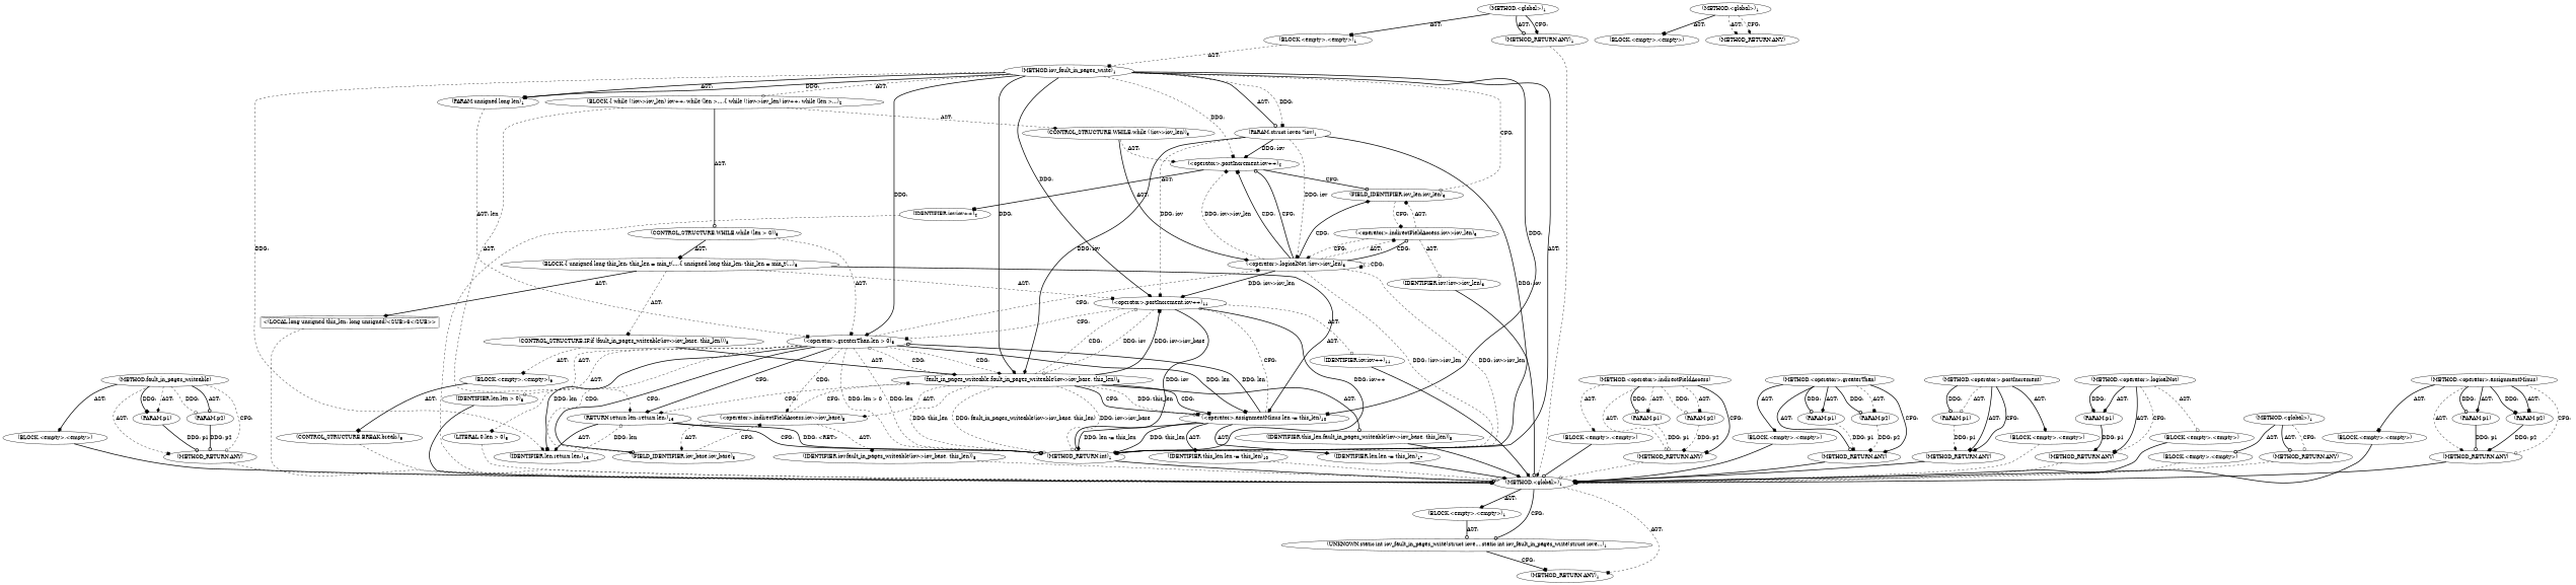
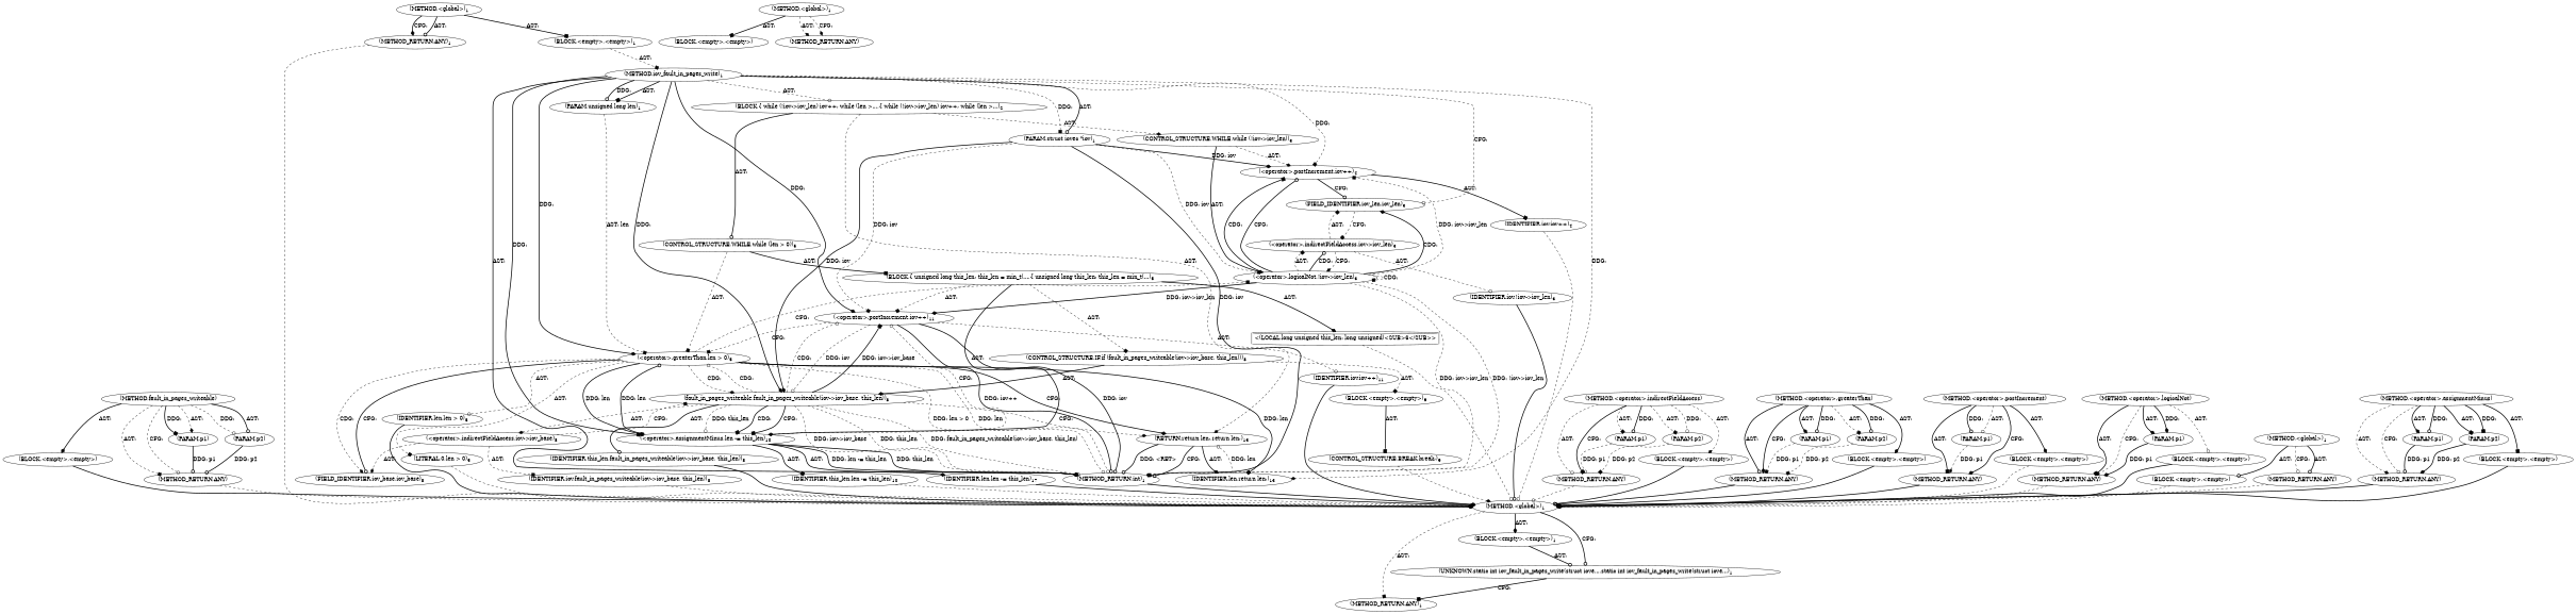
  digraph {
    edge [arrowhead=odot style=bold]
    n1 [label=<(METHOD,fault_in_pages_writeable)>]
    n2 [label=<(PARAM,p1)>]
    n3 [label=<(PARAM,p2)>]
    n4 [label=<(BLOCK,&lt;empty&gt;,&lt;empty&gt;)>]
    n5 [label=<(METHOD_RETURN,ANY)>]
    n6 [label=<(METHOD,&lt;global&gt;)<SUB>1</SUB>>]
    n7 [label=<(BLOCK,&lt;empty&gt;,&lt;empty&gt;)<SUB>1</SUB>>]
    n8 [label=<(UNKNOWN,static int iov_fault_in_pages_write(struct iove...,static int iov_fault_in_pages_write(struct iove...)<SUB>1</SUB>>]
    n9 [label=<(METHOD_RETURN,ANY)<SUB>1</SUB>>]
    n10 [label=<(METHOD,&lt;global&gt;)<SUB>1</SUB>>]
    n11 [label=<(BLOCK,&lt;empty&gt;,&lt;empty&gt;)<SUB>1</SUB>>]
    n12 [label=<(METHOD_RETURN,ANY)<SUB>1</SUB>>]
    n13 [label=<(METHOD,iov_fault_in_pages_write)<SUB>1</SUB>>]
    n14 [label=<(PARAM,struct iovec *iov)<SUB>1</SUB>>]
    n15 [label=<(PARAM,unsigned long len)<SUB>1</SUB>>]
    n16 [label=<(BLOCK,{ 	while (!iov-&gt;iov_len) 		iov++; 	while (len &gt;...,{ 	while (!iov-&gt;iov_len) 		iov++; 	while (len &gt;...)<SUB>2</SUB>>]
    n17 [label=<(FIELD_IDENTIFIER,iov_len,iov_len)<SUB>3</SUB>>]
    n18 [label=<(&lt;operator&gt;.postIncrement,iov++)<SUB>4</SUB>>]
    n19 [label=<(&lt;operator&gt;.greaterThan,len &gt; 0)<SUB>5</SUB>>]
    n20 [label=<(fault_in_pages_writeable,fault_in_pages_writeable(iov-&gt;iov_base, this_len))<SUB>8</SUB>>]
    n21 [label=<(&lt;operator&gt;.assignmentMinus,len -= this_len)<SUB>10</SUB>>]
    n22 [label=<(&lt;operator&gt;.postIncrement,iov++)<SUB>11</SUB>>]
    n23 [label=<(IDENTIFIER,len,return len;)<SUB>13</SUB>>]
    n24 [label=<(METHOD_RETURN,int)<SUB>1</SUB>>]
    n25 [label=<(&lt;operator&gt;.logicalNot,!iov-&gt;iov_len)<SUB>3</SUB>>]
    n26 [label=<(CONTROL_STRUCTURE,WHILE,while (!iov-&gt;iov_len))<SUB>3</SUB>>]
    n27 [label=<(CONTROL_STRUCTURE,WHILE,while (len &gt; 0))<SUB>5</SUB>>]
    n28 [label=<(RETURN,return len;,return len;)<SUB>13</SUB>>]
    n29 [label=<(&lt;operator&gt;.indirectFieldAccess,iov-&gt;iov_len)<SUB>3</SUB>>]
    n30 [label=<(IDENTIFIER,iov,iov++)<SUB>4</SUB>>]
    n31 [label=<(IDENTIFIER,len,len &gt; 0)<SUB>5</SUB>>]
    n32 [label=<(LITERAL,0,len &gt; 0)<SUB>5</SUB>>]
    n33 [label=<(&lt;operator&gt;.indirectFieldAccess,iov-&gt;iov_base)<SUB>8</SUB>>]
    n34 [label=<(FIELD_IDENTIFIER,iov_base,iov_base)<SUB>8</SUB>>]
    n35 [label=<(IDENTIFIER,this_len,fault_in_pages_writeable(iov-&gt;iov_base, this_len))<SUB>8</SUB>>]
    n36 [label=<(IDENTIFIER,len,len -= this_len)<SUB>17</SUB>>]
    n37 [label=<(IDENTIFIER,this_len,len -= this_len)<SUB>10</SUB>>]
    n38 [label=<(IDENTIFIER,iov,iov++)<SUB>11</SUB>>]
    n39 [label=<(BLOCK,{ 		unsigned long this_len; 		this_len = min_t(...,{ 		unsigned long this_len; 		this_len = min_t(...)<SUB>5</SUB>>]
    n40 [label=<(IDENTIFIER,iov,!iov-&gt;iov_len)<SUB>3</SUB>>]
    n41 [label="<(LOCAL,long unsigned this_len: long unsigned)<SUB>6</SUB>>" shape=cylinder]
    n42 [label=<(CONTROL_STRUCTURE,IF,if (fault_in_pages_writeable(iov-&gt;iov_base, this_len)))<SUB>8</SUB>>]
    n43 [label=<(IDENTIFIER,iov,fault_in_pages_writeable(iov-&gt;iov_base, this_len))<SUB>8</SUB>>]
    n44 [label=<(BLOCK,&lt;empty&gt;,&lt;empty&gt;)<SUB>9</SUB>>]
    n45 [label=<(CONTROL_STRUCTURE,BREAK,break;)<SUB>9</SUB>>]
    n46 [label=<(METHOD,&lt;operator&gt;.indirectFieldAccess)>]
    n47 [label=<(PARAM,p1)>]
    n48 [label=<(PARAM,p2)>]
    n49 [label=<(BLOCK,&lt;empty&gt;,&lt;empty&gt;)>]
    n50 [label=<(METHOD_RETURN,ANY)>]
    n51 [label=<(METHOD,&lt;operator&gt;.greaterThan)>]
    n52 [label=<(PARAM,p1)>]
    n53 [label=<(PARAM,p2)>]
    n54 [label=<(BLOCK,&lt;empty&gt;,&lt;empty&gt;)>]
    n55 [label=<(METHOD_RETURN,ANY)>]
    n56 [label=<(METHOD,&lt;operator&gt;.postIncrement)>]
    n57 [label=<(PARAM,p1)>]
    n58 [label=<(BLOCK,&lt;empty&gt;,&lt;empty&gt;)>]
    n59 [label=<(METHOD_RETURN,ANY)>]
    n60 [label=<(METHOD,&lt;operator&gt;.logicalNot)>]
    n61 [label=<(PARAM,p1)>]
    n62 [label=<(BLOCK,&lt;empty&gt;,&lt;empty&gt;)>]
    n63 [label=<(METHOD_RETURN,ANY)>]
    n64 [label=<(METHOD,&lt;global&gt;)<SUB>1</SUB>>]
    n65 [label=<(BLOCK,&lt;empty&gt;,&lt;empty&gt;)>]
    n66 [label=<(METHOD_RETURN,ANY)>]
    n67 [label=<(METHOD,&lt;operator&gt;.assignmentMinus)>]
    n68 [label=<(PARAM,p1)>]
    n69 [label=<(PARAM,p2)>]
    n70 [label=<(BLOCK,&lt;empty&gt;,&lt;empty&gt;)>]
    n71 [label=<(METHOD_RETURN,ANY)>]
    n72 [label=<(METHOD,&lt;global&gt;)<SUB>1</SUB>>]
    n73 [label=<(BLOCK,&lt;empty&gt;,&lt;empty&gt;)>]
    n74 [label=<(METHOD_RETURN,ANY)>]
    n1 -> n2 [arrowhead=diamond label="AST: " style=dashed]
    n1 -> n2 [arrowhead=box label="DDG: "]
    n1 -> n3 [label="AST: "]
    n1 -> n3 [label="DDG: " style=dashed]
    n1 -> n4 [arrowhead=diamond label="AST: "]
    n1 -> n5 [arrowhead=box label="AST: " style=dashed]
    n1 -> n5 [label="CFG: " style=dashed]
    n2 -> n5 [label="DDG: p1"]
    n3 -> n5 [label="DDG: p2"]
    n4 -> n6 [arrowhead=diamond]
    n5 -> n6 [style=dashed]
    n6 -> n7 [arrowhead=diamond label="AST: "]
    n6 -> n8 [label="CFG: "]
    n6 -> n9 [arrowhead=box label="AST: " style=dashed]
    n7 -> n8 [label="AST: "]
    n8 -> n9 [arrowhead=box label="CFG: "]
    n10 -> n11 [arrowhead=box label="AST: "]
    n10 -> n12 [label="AST: "]
    n10 -> n12 [arrowhead=diamond label="CFG: "]
    n11 -> n13 [arrowhead=box label="AST: " style=dashed]
    n12 -> n6 [arrowhead=diamond style=dashed]
    n13 -> n14 [label="AST: "]
    n13 -> n14 [arrowhead=box label="DDG: " style=dashed]
    n13 -> n15 [arrowhead=box label="AST: "]
    n13 -> n15 [label="DDG: "]
    n13 -> n16 [label="AST: " style=dashed]
    n13 -> n17 [label="CFG: " style=dashed]
    n13 -> n18 [arrowhead=box label="DDG: " style=dashed]
    n13 -> n19 [arrowhead=diamond label="DDG: "]
    n13 -> n20 [arrowhead=diamond label="DDG: "]
    n13 -> n21 [arrowhead=box label="DDG: "]
    n13 -> n22 [arrowhead=diamond label="DDG: "]
    n13 -> n23 [arrowhead=diamond label="DDG: " style=dashed]
    n13 -> n24 [label="AST: "]
    n14 -> n18 [arrowhead=diamond label="DDG: iov"]
    n14 -> n20 [arrowhead=diamond label="DDG: iov"]
    n14 -> n22 [arrowhead=box label="DDG: iov" style=dashed]
    n14 -> n24 [arrowhead=box label="DDG: iov"]
    n14 -> n25 [arrowhead=box label="DDG: iov" style=dashed]
    n15 -> n19 [arrowhead=box label="AST: len" style=dashed]
    n16 -> n26 [arrowhead=diamond label="AST: " style=dashed]
    n16 -> n27 [label="AST: "]
    n16 -> n28 [arrowhead=diamond label="AST: " style=dashed]
    n17 -> n29 [arrowhead=box label="CFG: " style=dashed]
    n18 -> n17 [label="CFG: "]
    n18 -> n30 [arrowhead=box label="AST: "]
    n19 -> n20 [arrowhead=diamond label="CDG: " style=dashed]
    n19 -> n21 [arrowhead=box label="DDG: len"]
    n19 -> n23 [arrowhead=box label="DDG: len"]
    n19 -> n24 [label="DDG: len" style=dashed]
    n19 -> n24 [label="DDG: len &gt; 0" style=dashed]
    n19 -> n25 [arrowhead=box label="CFG: " style=dashed]
    n19 -> n28 [arrowhead=diamond label="CFG: "]
    n19 -> n31 [label="AST: " style=dashed]
    n19 -> n32 [arrowhead=box label="AST: " style=dashed]
-   n19 -> n33 [arrowhead=diamond label="CDG: " style=dashed]
    n19 -> n34 [label="CFG: "]
    n19 -> n34 [arrowhead=diamond label="CDG: " style=dashed]
    n20 -> n19 [label="CDG: " style=dashed]
    n20 -> n21 [arrowhead=box label="CFG: "]
    n20 -> n21 [label="DDG: this_len" style=dashed]
    n20 -> n21 [arrowhead=box label="CDG: "]
    n20 -> n22 [arrowhead=box label="DDG: iov-&gt;iov_base"]
    n20 -> n22 [label="CDG: " style=dashed]
    n20 -> n24 [label="DDG: iov-&gt;iov_base" style=dashed]
    n20 -> n24 [label="DDG: this_len" style=dashed]
    n20 -> n24 [label="DDG: fault_in_pages_writeable(iov-&gt;iov_base, this_len)" style=dashed]
    n20 -> n28 [arrowhead=diamond label="CFG: " style=dashed]
    n20 -> n33 [arrowhead=diamond label="AST: " style=dashed]
    n20 -> n35 [label="AST: "]
    n21 -> n19 [label="DDG: len"]
    n21 -> n22 [label="CFG: " style=dashed]
    n21 -> n24 [label="DDG: this_len"]
    n21 -> n24 [arrowhead=diamond label="DDG: len -= this_len"]
    n21 -> n36 [arrowhead=diamond label="AST: "]
    n21 -> n37 [arrowhead=box label="AST: "]
    n22 -> n19 [arrowhead=box label="CFG: " style=dashed]
    n22 -> n20 [label="DDG: iov" style=dashed]
    n22 -> n24 [label="DDG: iov"]
    n22 -> n24 [label="DDG: iov++"]
    n22 -> n38 [label="AST: " style=dashed]
    n23 -> n28 [label="DDG: len" style=dashed]
    n24 -> n6
    n25 -> n17 [arrowhead=diamond label="CDG: "]
    n25 -> n18 [label="CFG: "]
    n25 -> n18 [arrowhead=box label="DDG: iov-&gt;iov_len" style=dashed]
    n25 -> n18 [arrowhead=box label="CDG: "]
    n25 -> n22 [arrowhead=diamond label="DDG: iov-&gt;iov_len"]
    n25 -> n24 [arrowhead=diamond label="DDG: iov-&gt;iov_len" style=dashed]
    n25 -> n24 [label="DDG: !iov-&gt;iov_len" style=dashed]
    n25 -> n25 [arrowhead=box label="CDG: " style=dashed]
    n25 -> n29 [arrowhead=box label="AST: " style=dashed]
    n25 -> n29 [label="CDG: "]
    n26 -> n18 [arrowhead=diamond label="AST: " style=dashed]
    n26 -> n25 [arrowhead=diamond label="AST: "]
    n27 -> n19 [arrowhead=box label="AST: " style=dashed]
    n27 -> n39 [arrowhead=box label="AST: "]
    n28 -> n23 [arrowhead=diamond label="AST: "]
    n28 -> n24 [label="CFG: "]
    n28 -> n24 [label="DDG: &lt;RET&gt;"]
    n29 -> n17 [arrowhead=box label="AST: " style=dashed]
    n29 -> n25 [arrowhead=diamond label="CFG: " style=dashed]
    n29 -> n40 [label="AST: " style=dashed]
    n30 -> n6 [style=dashed]
    n31 -> n6 [arrowhead=diamond]
    n32 -> n6 [arrowhead=box style=dashed]
    n33 -> n20 [arrowhead=box label="CFG: " style=dashed]
    n33 -> n34 [arrowhead=diamond label="AST: " style=dashed]
    n33 -> n43 [arrowhead=box label="AST: " style=dashed]
-   n34 -> n33 [arrowhead=box label="CFG: " style=dashed]
    n35 -> n6 [arrowhead=diamond]
    n36 -> n6 [arrowhead=diamond]
    n37 -> n6 [style=dashed]
    n38 -> n6 [arrowhead=diamond]
    n39 -> n21 [arrowhead=diamond label="AST: "]
    n39 -> n22 [arrowhead=box label="AST: " style=dashed]
    n39 -> n41 [arrowhead=diamond label="AST: "]
    n39 -> n42 [arrowhead=box label="AST: " style=dashed]
    n40 -> n6
    n41 -> n6 [style=dashed]
    n42 -> n20 [arrowhead=diamond label="AST: "]
    n42 -> n44 [arrowhead=box label="AST: " style=dashed]
    n43 -> n6 [style=dashed]
    n44 -> n45 [arrowhead=box label="AST: "]
    n45 -> n6 [arrowhead=diamond style=dashed]
    n46 -> n47 [arrowhead=box label="AST: " style=dashed]
    n46 -> n47 [label="DDG: "]
    n46 -> n48 [arrowhead=box label="AST: " style=dashed]
    n46 -> n48 [label="DDG: " style=dashed]
    n46 -> n49 [arrowhead=diamond label="AST: " style=dashed]
    n46 -> n50 [label="AST: " style=dashed]
    n46 -> n50 [arrowhead=box label="CFG: "]
    n47 -> n50 [label="DDG: p1" style=dashed]
    n48 -> n50 [arrowhead=box label="DDG: p2" style=dashed]
    n49 -> n6
    n50 -> n6 [style=dashed]
    n51 -> n52 [arrowhead=diamond label="AST: "]
    n51 -> n52 [label="DDG: "]
    n51 -> n53 [arrowhead=box label="AST: " style=dashed]
    n51 -> n53 [label="DDG: "]
    n51 -> n54 [arrowhead=diamond label="AST: "]
    n51 -> n55 [label="AST: "]
    n51 -> n55 [arrowhead=diamond label="CFG: "]
    n52 -> n55 [arrowhead=box label="DDG: p1" style=dashed]
    n53 -> n55 [arrowhead=box label="DDG: p2" style=dashed]
    n54 -> n6 [arrowhead=box]
    n55 -> n6
    n56 -> n57 [label="AST: " style=dashed]
    n56 -> n57 [label="DDG: "]
    n56 -> n58 [arrowhead=diamond label="AST: "]
    n56 -> n59 [arrowhead=box label="AST: "]
    n56 -> n59 [arrowhead=diamond label="CFG: "]
    n57 -> n59 [arrowhead=diamond label="DDG: p1" style=dashed]
    n58 -> n6 [style=dashed]
    n59 -> n6 [arrowhead=diamond]
    n60 -> n61 [arrowhead=diamond label="AST: "]
    n60 -> n61 [arrowhead=diamond label="DDG: "]
    n60 -> n62 [label="AST: " style=dashed]
    n60 -> n63 [arrowhead=box label="AST: "]
    n60 -> n63 [arrowhead=box label="CFG: " style=dashed]
    n61 -> n63 [arrowhead=diamond label="DDG: p1"]
    n62 -> n6 [arrowhead=box]
    n63 -> n6 [arrowhead=diamond style=dashed]
    n64 -> n65 [label="AST: "]
    n64 -> n66 [label="AST: "]
    n64 -> n66 [label="CFG: " style=dashed]
    n65 -> n6 [style=dashed]
    n66 -> n6 [arrowhead=diamond style=dashed]
    n67 -> n68 [arrowhead=diamond label="AST: "]
    n67 -> n68 [label="DDG: "]
    n67 -> n69 [arrowhead=box label="AST: "]
    n67 -> n69 [arrowhead=box label="DDG: "]
    n67 -> n70 [arrowhead=box label="AST: "]
    n67 -> n71 [arrowhead=diamond label="AST: " style=dashed]
    n67 -> n71 [label="CFG: " style=dashed]
    n68 -> n71 [label="DDG: p1"]
    n69 -> n71 [arrowhead=diamond label="DDG: p2"]
    n70 -> n6 [arrowhead=box]
    n71 -> n6 [arrowhead=diamond]
    n72 -> n73 [arrowhead=box label="AST: "]
    n72 -> n74 [arrowhead=diamond label="AST: " style=dashed]
    n72 -> n74 [arrowhead=diamond label="CFG: " style=dashed]
  }
